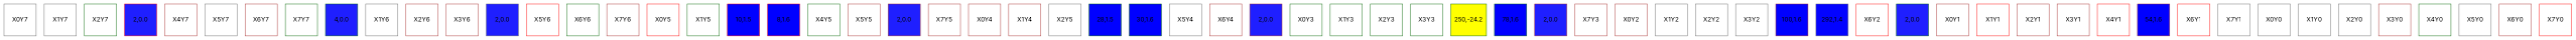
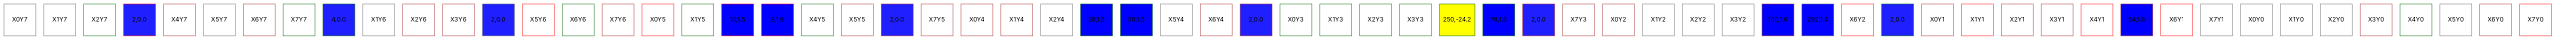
  graph {
    fontname=Inter
    node [fillcolor="#ffffff" shape=rectangle style=filled color=brown fontname=Inter]
    X0Y7 [height=1 width=1 color=gray40]
    X1Y7 [height=1 width=1 color=gray40]
    X2Y7 [height=1 width=1 color=darkgreen]
    n4 [fillcolor="#1f1fff" height=1 label="2,0.0" width=1 color=red]
    X4Y7 [height=1 width=1]
    X5Y7 [height=1 width=1 color=gray40]
    X6Y7 [height=1 width=1]
    X7Y7 [height=1 width=1 color=darkgreen]
    n9 [fillcolor="#1f1fff" height=1 label="4,0.0" width=1 color=darkgreen]
    X1Y6 [height=1 width=1 color=gray40]
    X2Y6 [height=1 width=1]
    X3Y6 [height=1 width=1]
    n13 [fillcolor="#1f1fff" height=1 label="2,0.0" width=1 color=gray40]
    X5Y6 [height=1 width=1 color=red]
    X6Y6 [height=1 width=1 color=darkgreen]
    X7Y6 [height=1 width=1]
    X0Y5 [height=1 width=1 color=red]
    X1Y5 [height=1 width=1 color=darkgreen]
    n19 [fillcolor="#0101ff" height=1 label="10,1.5" width=1 color=red]
    n20 [fillcolor="#0000ff" height=1 label="8,1.6" width=1 color=red]
    X4Y5 [height=1 width=1 color=darkgreen]
    X5Y5 [height=1 width=1]
    n23 [fillcolor="#1f1fff" height=1 label="2,0.0" width=1]
    X7Y5 [height=1 width=1]
    X0Y4 [height=1 width=1]
    X1Y4 [height=1 width=1]
-   X2Y4 [height=1 width=1 color=gray40 label=X2Y5]
+   X2Y4 [height=1 width=1 color=gray40]
    n28 [fillcolor="#0101ff" height=1 label="28,1.5" width=1 color=darkgreen]
    n29 [fillcolor="#0000ff" height=1 label="30,1.6" width=1 color=darkgreen]
    X5Y4 [height=1 width=1 color=gray40]
    X6Y4 [height=1 width=1]
    n32 [fillcolor="#1f1fff" height=1 label="2,0.0" width=1]
    X0Y3 [height=1 width=1 color=darkgreen]
    X1Y3 [height=1 width=1 color=darkgreen]
    X2Y3 [height=1 width=1 color=darkgreen]
    X3Y3 [height=1 width=1 color=darkgreen]
    n37 [fillcolor="#ffff00" height=1 label="250,-24.2" width=1 color=darkgreen]
    n38 [fillcolor="#0000ff" height=1 label="78,1.6" width=1 color=darkgreen]
    n39 [fillcolor="#1f1fff" height=1 label="2,0.0" width=1]
    X7Y3 [height=1 width=1]
    X0Y2 [height=1 width=1]
    X1Y2 [height=1 width=1 color=gray40]
    X2Y2 [height=1 width=1 color=gray40]
    X3Y2 [height=1 width=1 color=gray40]
    n45 [fillcolor="#0000ff" height=1 label="100,1.6" width=1]
    n46 [fillcolor="#0303ff" height=1 label="292,1.4" width=1 color=gray40]
    X6Y2 [height=1 width=1 color=red]
    n48 [fillcolor="#1f1fff" height=1 label="2,0.0" width=1 color=darkgreen]
    X0Y1 [height=1 width=1]
    X1Y1 [height=1 width=1 color=red]
    X2Y1 [height=1 width=1]
    X3Y1 [height=1 width=1]
    X4Y1 [height=1 width=1 color=red]
    n54 [fillcolor="#0000ff" height=1 label="54,1.6" width=1]
    X6Y1 [height=1 width=1 color=red]
    X7Y1 [height=1 width=1 color=gray40]
    X0Y0 [height=1 width=1 color=gray40]
    X1Y0 [height=1 width=1 color=gray40]
    X2Y0 [height=1 width=1 color=gray40]
    X3Y0 [height=1 width=1]
    X4Y0 [height=1 width=1 color=darkgreen]
    X5Y0 [height=1 width=1 color=gray40]
    X6Y0 [height=1 width=1]
    X7Y0 [height=1 width=1 color=red]
    subgraph sub_1 {
      rank=same
      X0Y7
      X1Y7
      X2Y7
      n4
      X4Y7
      X5Y7
      X6Y7
      X7Y7
    }
    subgraph sub_2 {
      rank=same
      n9
      X1Y6
      X2Y6
      X3Y6
      n13
      X5Y6
      X6Y6
      X7Y6
    }
    subgraph sub_3 {
      rank=same
      X0Y5
      X1Y5
      n19
      n20
      X4Y5
      X5Y5
      n23
      X7Y5
    }
    subgraph sub_4 {
      rank=same
      X0Y4
      X1Y4
      X2Y4
      n28
      n29
      X5Y4
      X6Y4
      n32
    }
    subgraph sub_5 {
      rank=same
      X0Y3
      X1Y3
      X2Y3
      X3Y3
      n37
      n38
      n39
      X7Y3
    }
    subgraph sub_6 {
      rank=same
      X0Y2
      X1Y2
      X2Y2
      X3Y2
      n45
      n46
      X6Y2
      n48
    }
    subgraph sub_7 {
      rank=same
      X0Y1
      X1Y1
      X2Y1
      X3Y1
      X4Y1
      n54
      X6Y1
      X7Y1
    }
    subgraph sub_8 {
      rank=same
      X0Y0
      X1Y0
      X2Y0
      X3Y0
      X4Y0
      X5Y0
      X6Y0
      X7Y0
    }
  }
